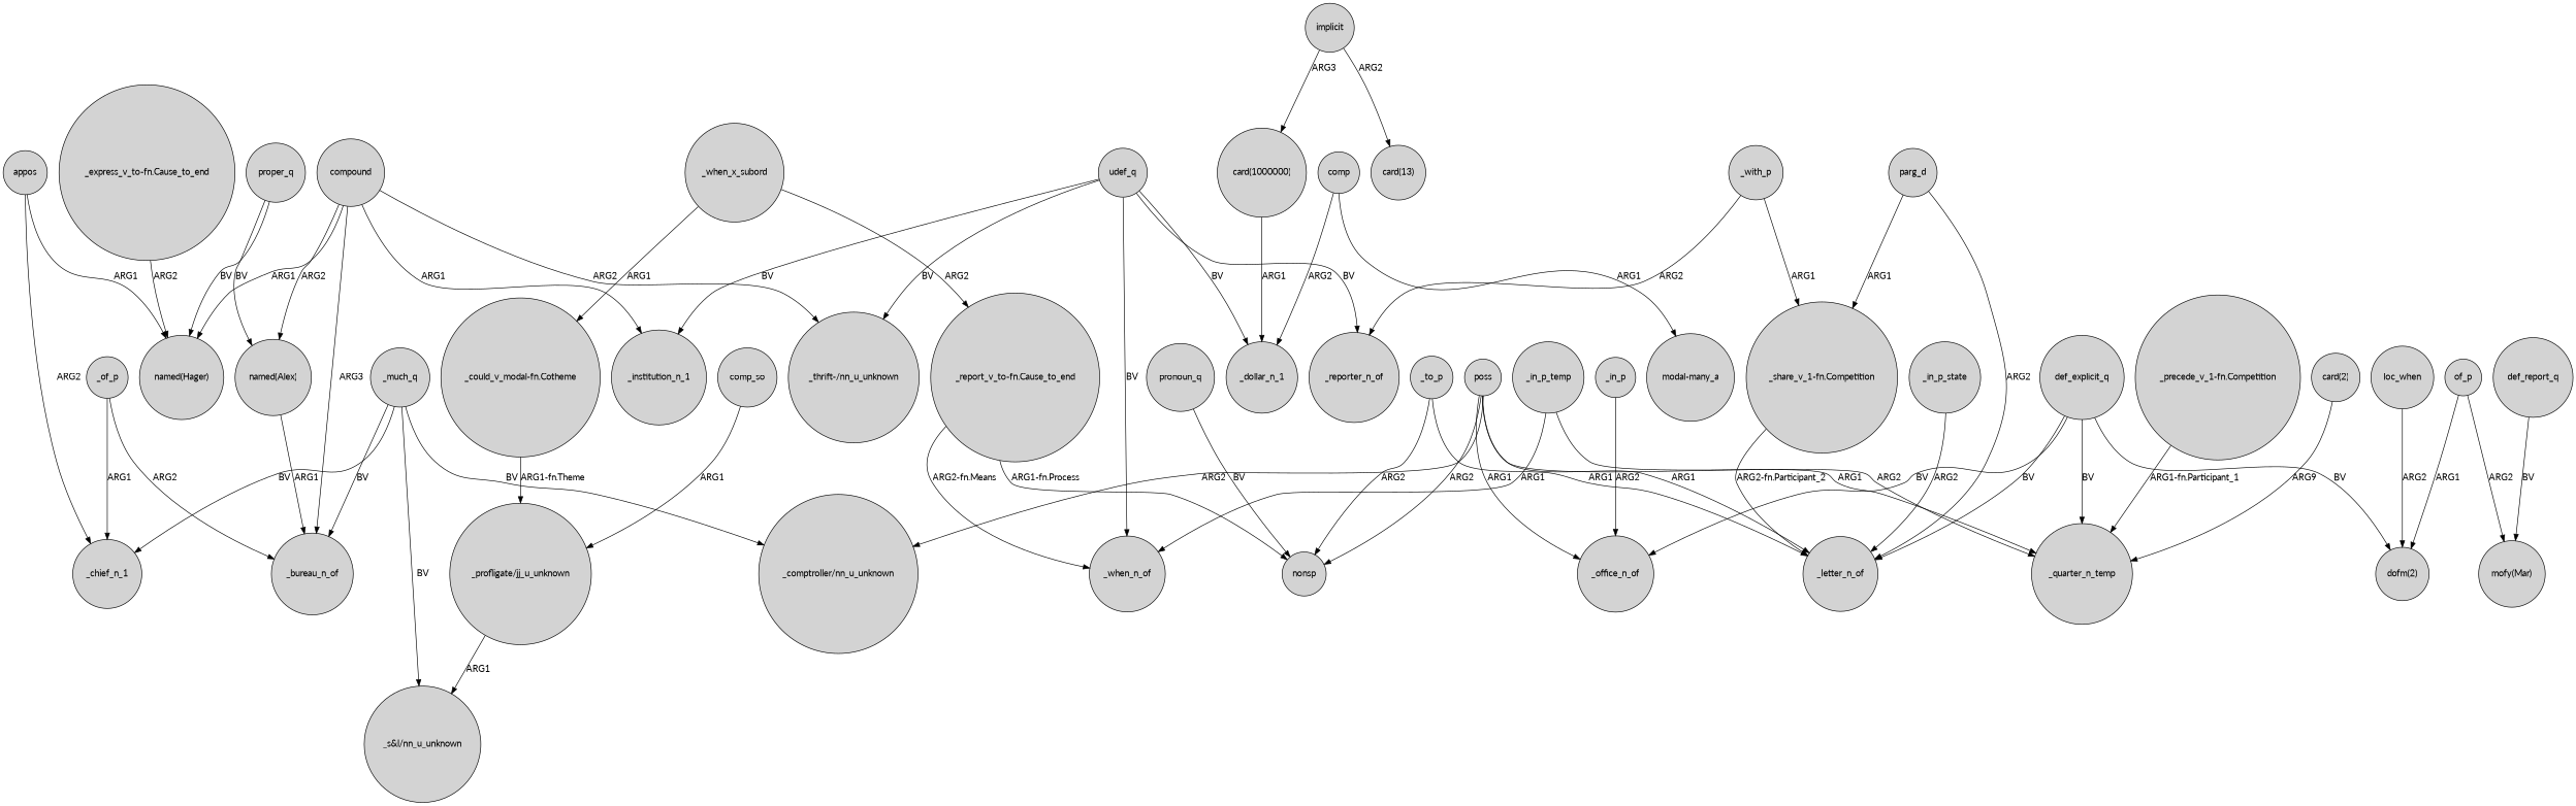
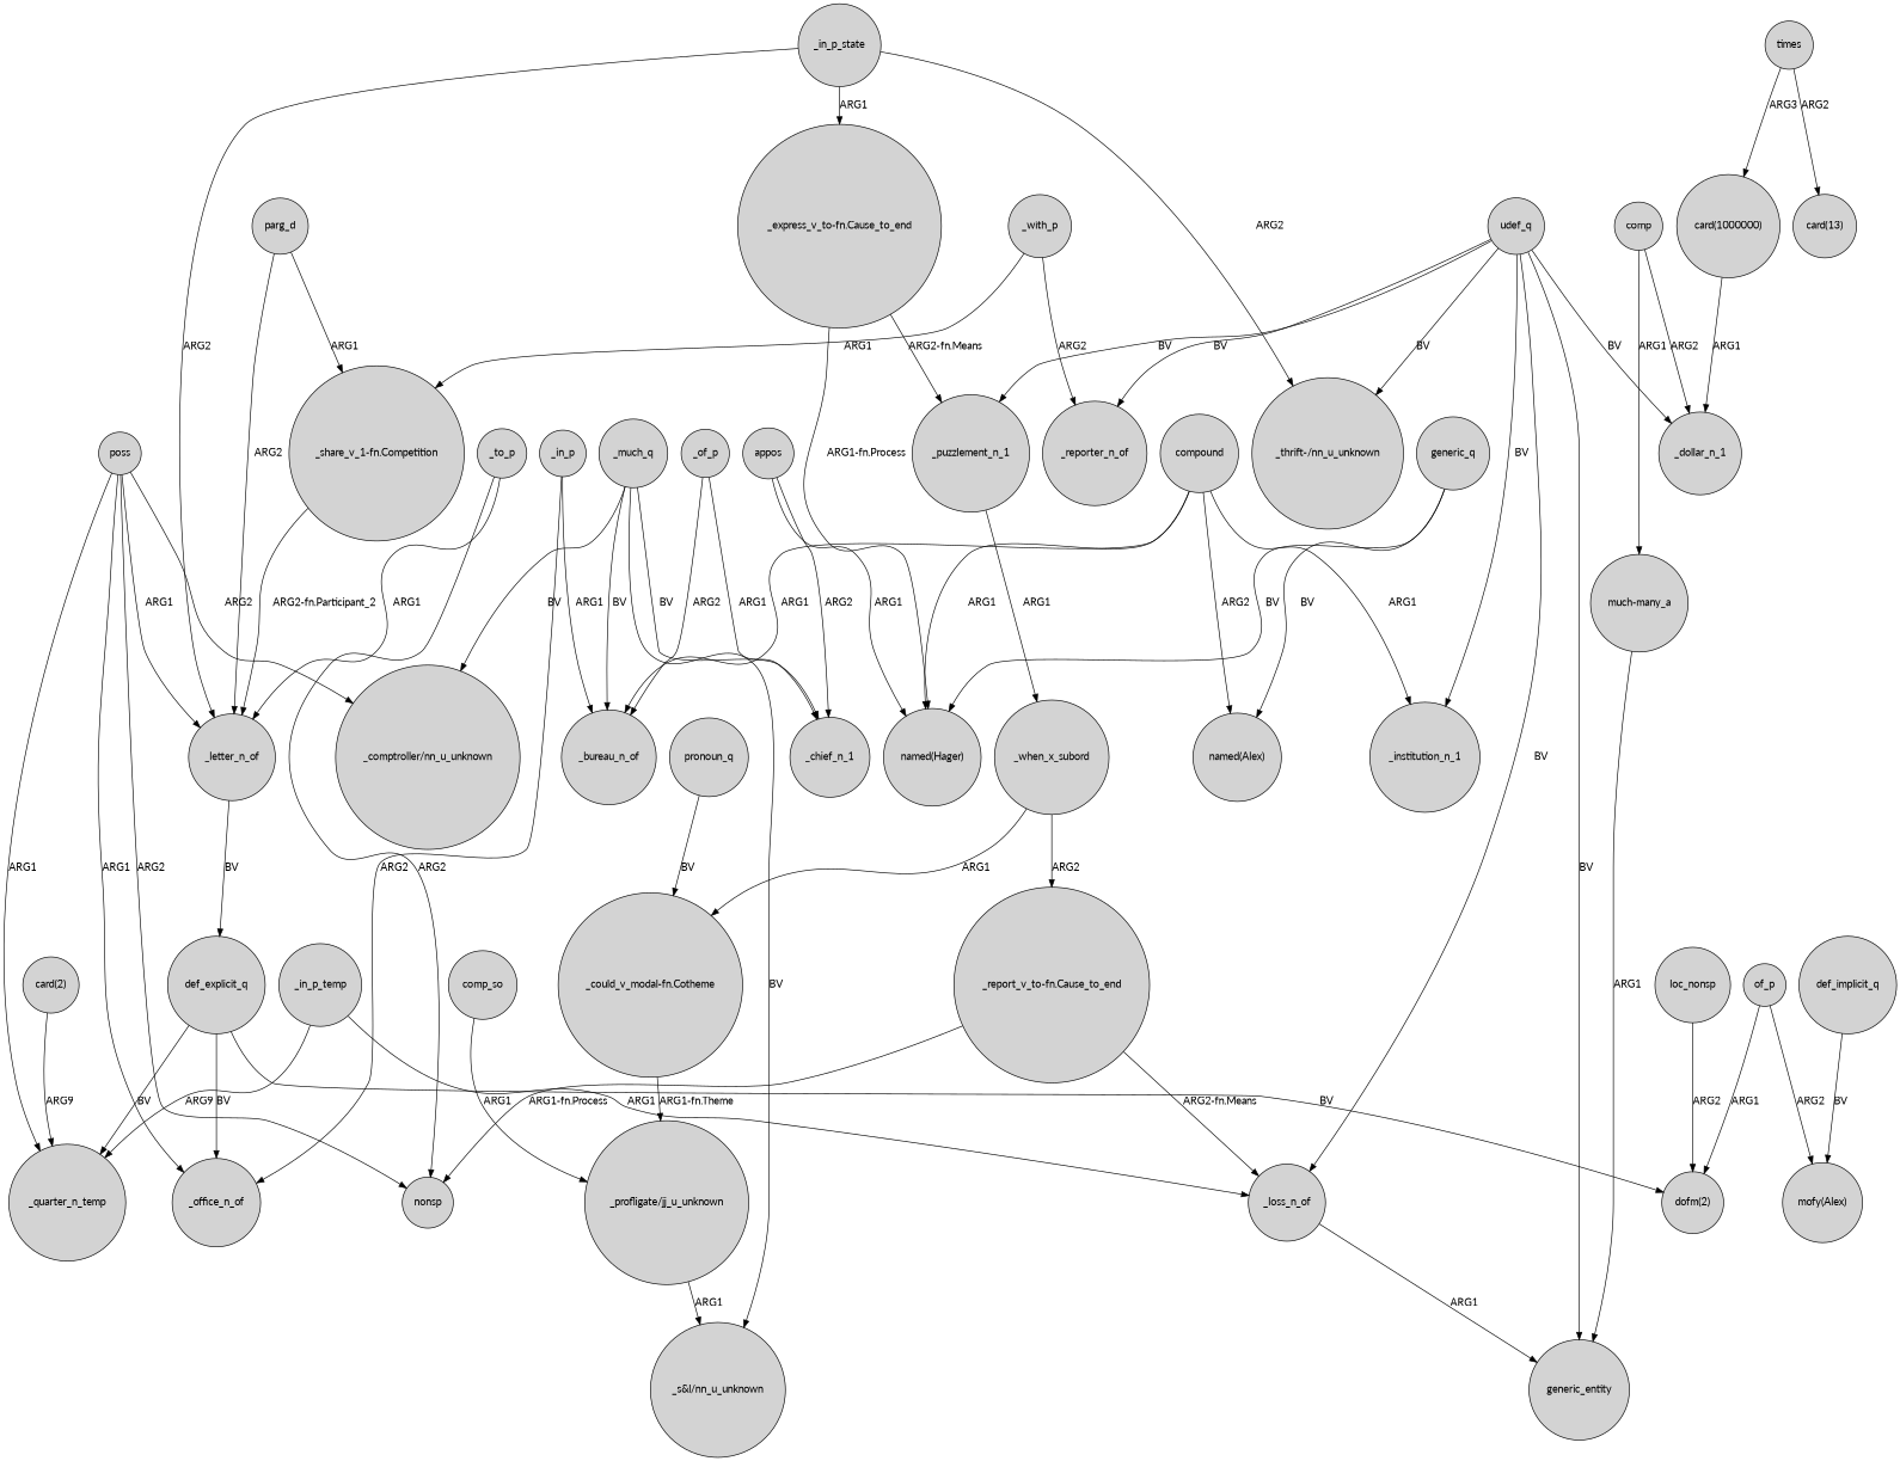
  digraph {
    fontname=Lato
    node [fontname=Lato shape=circle style=filled]
    edge [fontname=Lato]
    _in_p_temp
    _quarter_n_temp
-   _loss_n_of [label=_when_n_of]
-   proper_q
+   _loss_n_of
+   generic_entity
+   proper_q [label=generic_q]
    "named(Hager)"
    "named(Alex)"
+   _puzzlement_n_1
    _when_x_subord
    "_could_v_modal-fn.Cotheme"
    "_report_v_to-fn.Cause_to_end"
    "_profligate/jj_u_unknown"
    n13 [label=nonsp]
    _in_p_state
    "_express_v_to-fn.Cause_to_end"
    _letter_n_of
    poss
    "_comptroller/nn_u_unknown"
    _office_n_of
    compound
    "_thrift-/nn_u_unknown"
    _bureau_n_of
    _institution_n_1
    _in_p
-   def_implicit_q [label=def_report_q]
-   "mofy(Mar)"
+   def_implicit_q
+   "mofy(Mar)" [label="mofy(Alex)"]
    udef_q
    _dollar_n_1
    _reporter_n_of
    of_p
    "dofm(2)"
    comp
-   "much-many_a" [label="modal-many_a"]
+   "much-many_a"
    _of_p
    _chief_n_1
    def_explicit_q
    n37 [label=_much_q]
    "_s&l/nn_u_unknown"
    _with_p
    "_share_v_1-fn.Competition"
-   times [label=implicit]
+   times
    "card(1000000)"
    "card(13)"
    parg_d
    _to_p
    pronoun_q
    "card(2)"
    appos
-   loc_nonsp [label=loc_when]
+   loc_nonsp
    comp_so
-   "_precede_v_1-fn.Competition"
-   _in_p_temp -> _quarter_n_temp [label=ARG2]
+   _in_p_temp -> _quarter_n_temp [label=ARG9]
    _in_p_temp -> _loss_n_of [label=ARG1]
+   _loss_n_of -> generic_entity [label=ARG1]
    proper_q -> "named(Hager)" [label=BV]
    proper_q -> "named(Alex)" [label=BV]
+   _puzzlement_n_1 -> _when_x_subord [label=ARG1]
    _when_x_subord -> "_could_v_modal-fn.Cotheme" [label=ARG1]
    _when_x_subord -> "_report_v_to-fn.Cause_to_end" [label=ARG2]
    "_could_v_modal-fn.Cotheme" -> "_profligate/jj_u_unknown" [label="ARG1-fn.Theme"]
    "_report_v_to-fn.Cause_to_end" -> _loss_n_of [label="ARG2-fn.Means"]
    "_report_v_to-fn.Cause_to_end" -> n13 [label="ARG1-fn.Process"]
    "_profligate/jj_u_unknown" -> "_s&l/nn_u_unknown" [label=ARG1]
+   _in_p_state -> "_express_v_to-fn.Cause_to_end" [label=ARG1]
    _in_p_state -> _letter_n_of [label=ARG2]
-   "_express_v_to-fn.Cause_to_end" -> "named(Hager)" [label=ARG2]
+   "_express_v_to-fn.Cause_to_end" -> "named(Hager)" [label="ARG1-fn.Process"]
+   "_express_v_to-fn.Cause_to_end" -> _puzzlement_n_1 [label="ARG2-fn.Means"]
    poss -> _quarter_n_temp [label=ARG1]
    poss -> n13 [label=ARG2]
    poss -> _letter_n_of [label=ARG1]
    poss -> "_comptroller/nn_u_unknown" [label=ARG2]
    poss -> _office_n_of [label=ARG1]
    compound -> "named(Hager)" [label=ARG1]
    compound -> "named(Alex)" [label=ARG2]
-   compound -> "_thrift-/nn_u_unknown" [label=ARG2]
-   compound -> _bureau_n_of [label=ARG3]
+   _in_p_state -> "_thrift-/nn_u_unknown" [label=ARG2]
+   compound -> _bureau_n_of [label=ARG1]
    compound -> _institution_n_1 [label=ARG1]
    _in_p -> _office_n_of [label=ARG2]
-   "named(Alex)" -> _bureau_n_of [label=ARG1]
+   _in_p -> _bureau_n_of [label=ARG1]
    def_implicit_q -> "mofy(Mar)" [label=BV]
    udef_q -> _loss_n_of [label=BV]
+   udef_q -> generic_entity [label=BV]
+   udef_q -> _puzzlement_n_1 [label=BV]
    udef_q -> "_thrift-/nn_u_unknown" [label=BV]
    udef_q -> _institution_n_1 [label=BV]
    udef_q -> _dollar_n_1 [label=BV]
    udef_q -> _reporter_n_of [label=BV]
    of_p -> "mofy(Mar)" [label=ARG2]
    of_p -> "dofm(2)" [label=ARG1]
    comp -> _dollar_n_1 [label=ARG2]
    comp -> "much-many_a" [label=ARG1]
+   "much-many_a" -> generic_entity [label=ARG1]
    _of_p -> _bureau_n_of [label=ARG2]
    _of_p -> _chief_n_1 [label=ARG1]
    def_explicit_q -> _quarter_n_temp [label=BV]
-   def_explicit_q -> _letter_n_of [label=BV]
+   _letter_n_of -> def_explicit_q [label=BV]
    def_explicit_q -> _office_n_of [label=BV]
    def_explicit_q -> "dofm(2)" [label=BV]
    n37 -> "_comptroller/nn_u_unknown" [label=BV]
    n37 -> _bureau_n_of [label=BV]
    n37 -> _chief_n_1 [label=BV]
    n37 -> "_s&l/nn_u_unknown" [label=BV]
    _with_p -> _reporter_n_of [label=ARG2]
    _with_p -> "_share_v_1-fn.Competition" [label=ARG1]
    "_share_v_1-fn.Competition" -> _letter_n_of [label="ARG2-fn.Participant_2"]
    times -> "card(1000000)" [label=ARG3]
    times -> "card(13)" [label=ARG2]
    "card(1000000)" -> _dollar_n_1 [label=ARG1]
    parg_d -> _letter_n_of [label=ARG2]
    parg_d -> "_share_v_1-fn.Competition" [label=ARG1]
    _to_p -> n13 [label=ARG2]
    _to_p -> _letter_n_of [label=ARG1]
-   pronoun_q -> n13 [label=BV]
+   pronoun_q -> "_could_v_modal-fn.Cotheme" [label=BV]
    "card(2)" -> _quarter_n_temp [label=ARG9]
    appos -> "named(Hager)" [label=ARG1]
    appos -> _chief_n_1 [label=ARG2]
    loc_nonsp -> "dofm(2)" [label=ARG2]
    comp_so -> "_profligate/jj_u_unknown" [label=ARG1]
-   "_precede_v_1-fn.Competition" -> _quarter_n_temp [label="ARG1-fn.Participant_1"]
  }
